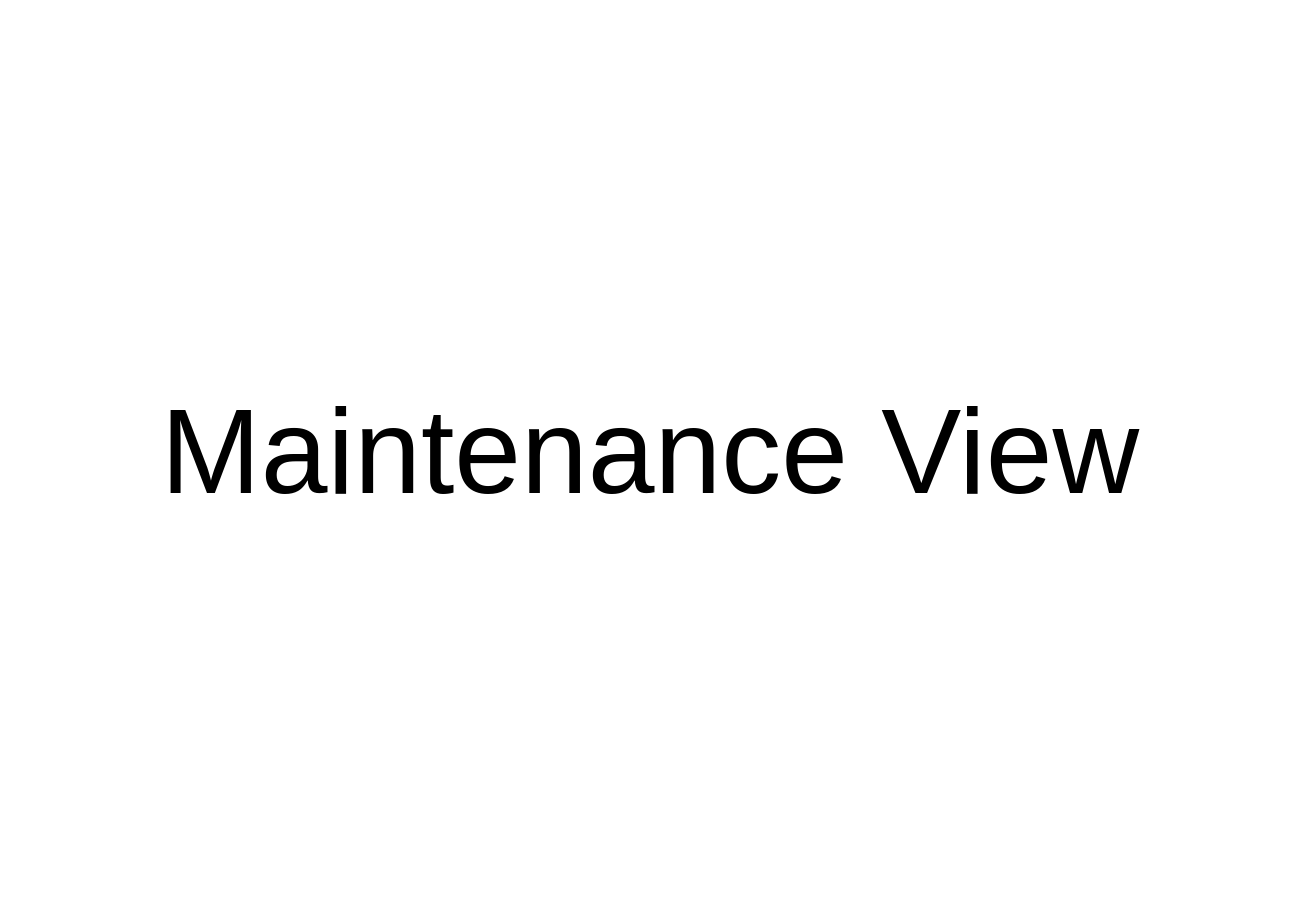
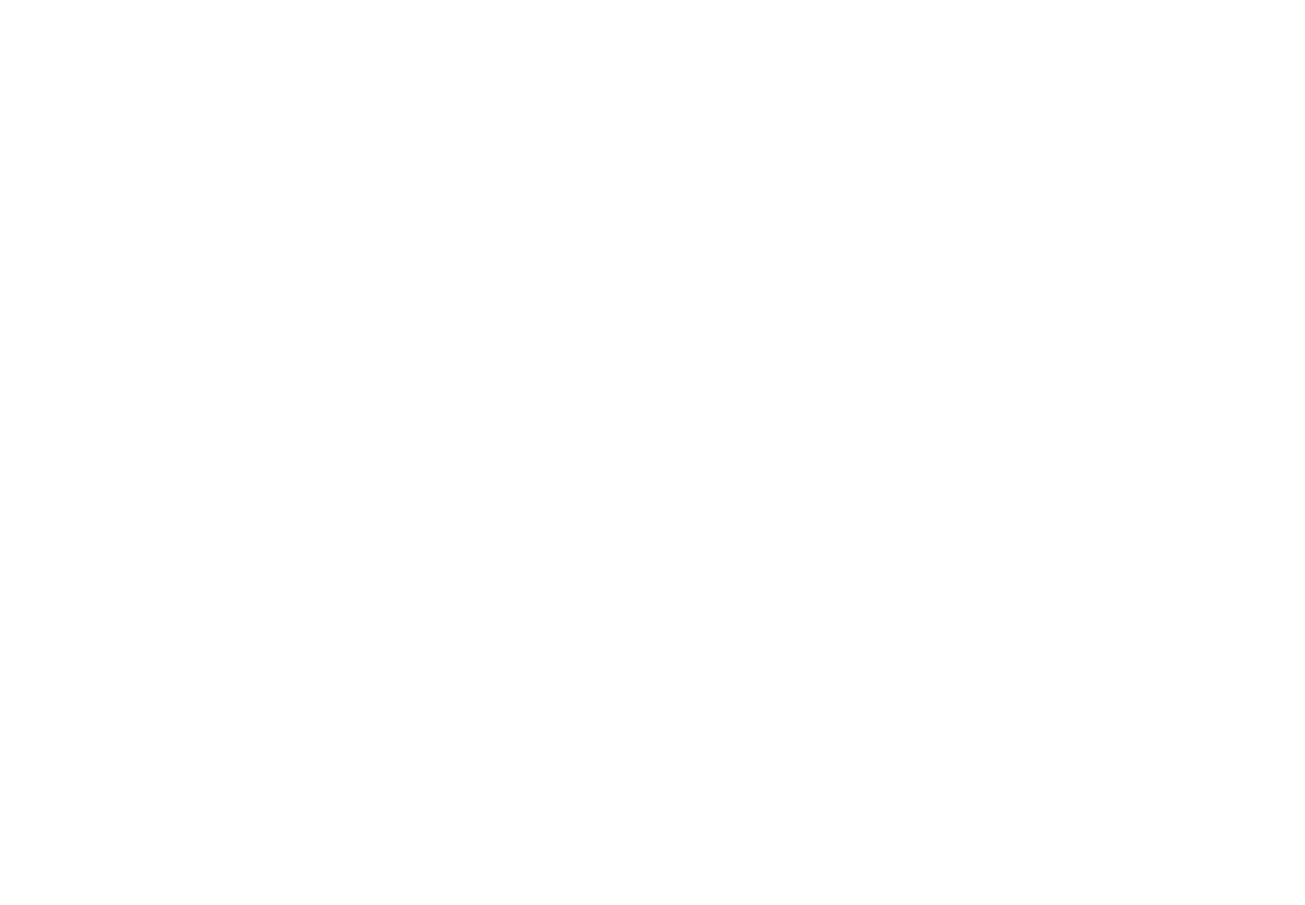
  <mxCell id="0" />
  <mxCell id="1" value="About" parent="0" />
  <mxCell id="2" value="Title" parent="0" />
- <mxCell id="3" value="Maintenance View" style="text;html=1;strokeColor=none;fillColor=none;align=center;verticalAlign=middle;whiteSpace=wrap;rounded=0;fontSize=48;opacity=30;" parent="2" vertex="1"><mxGeometry x="20" y="20" width="480" height="320" as="geometry" /></mxCell>
